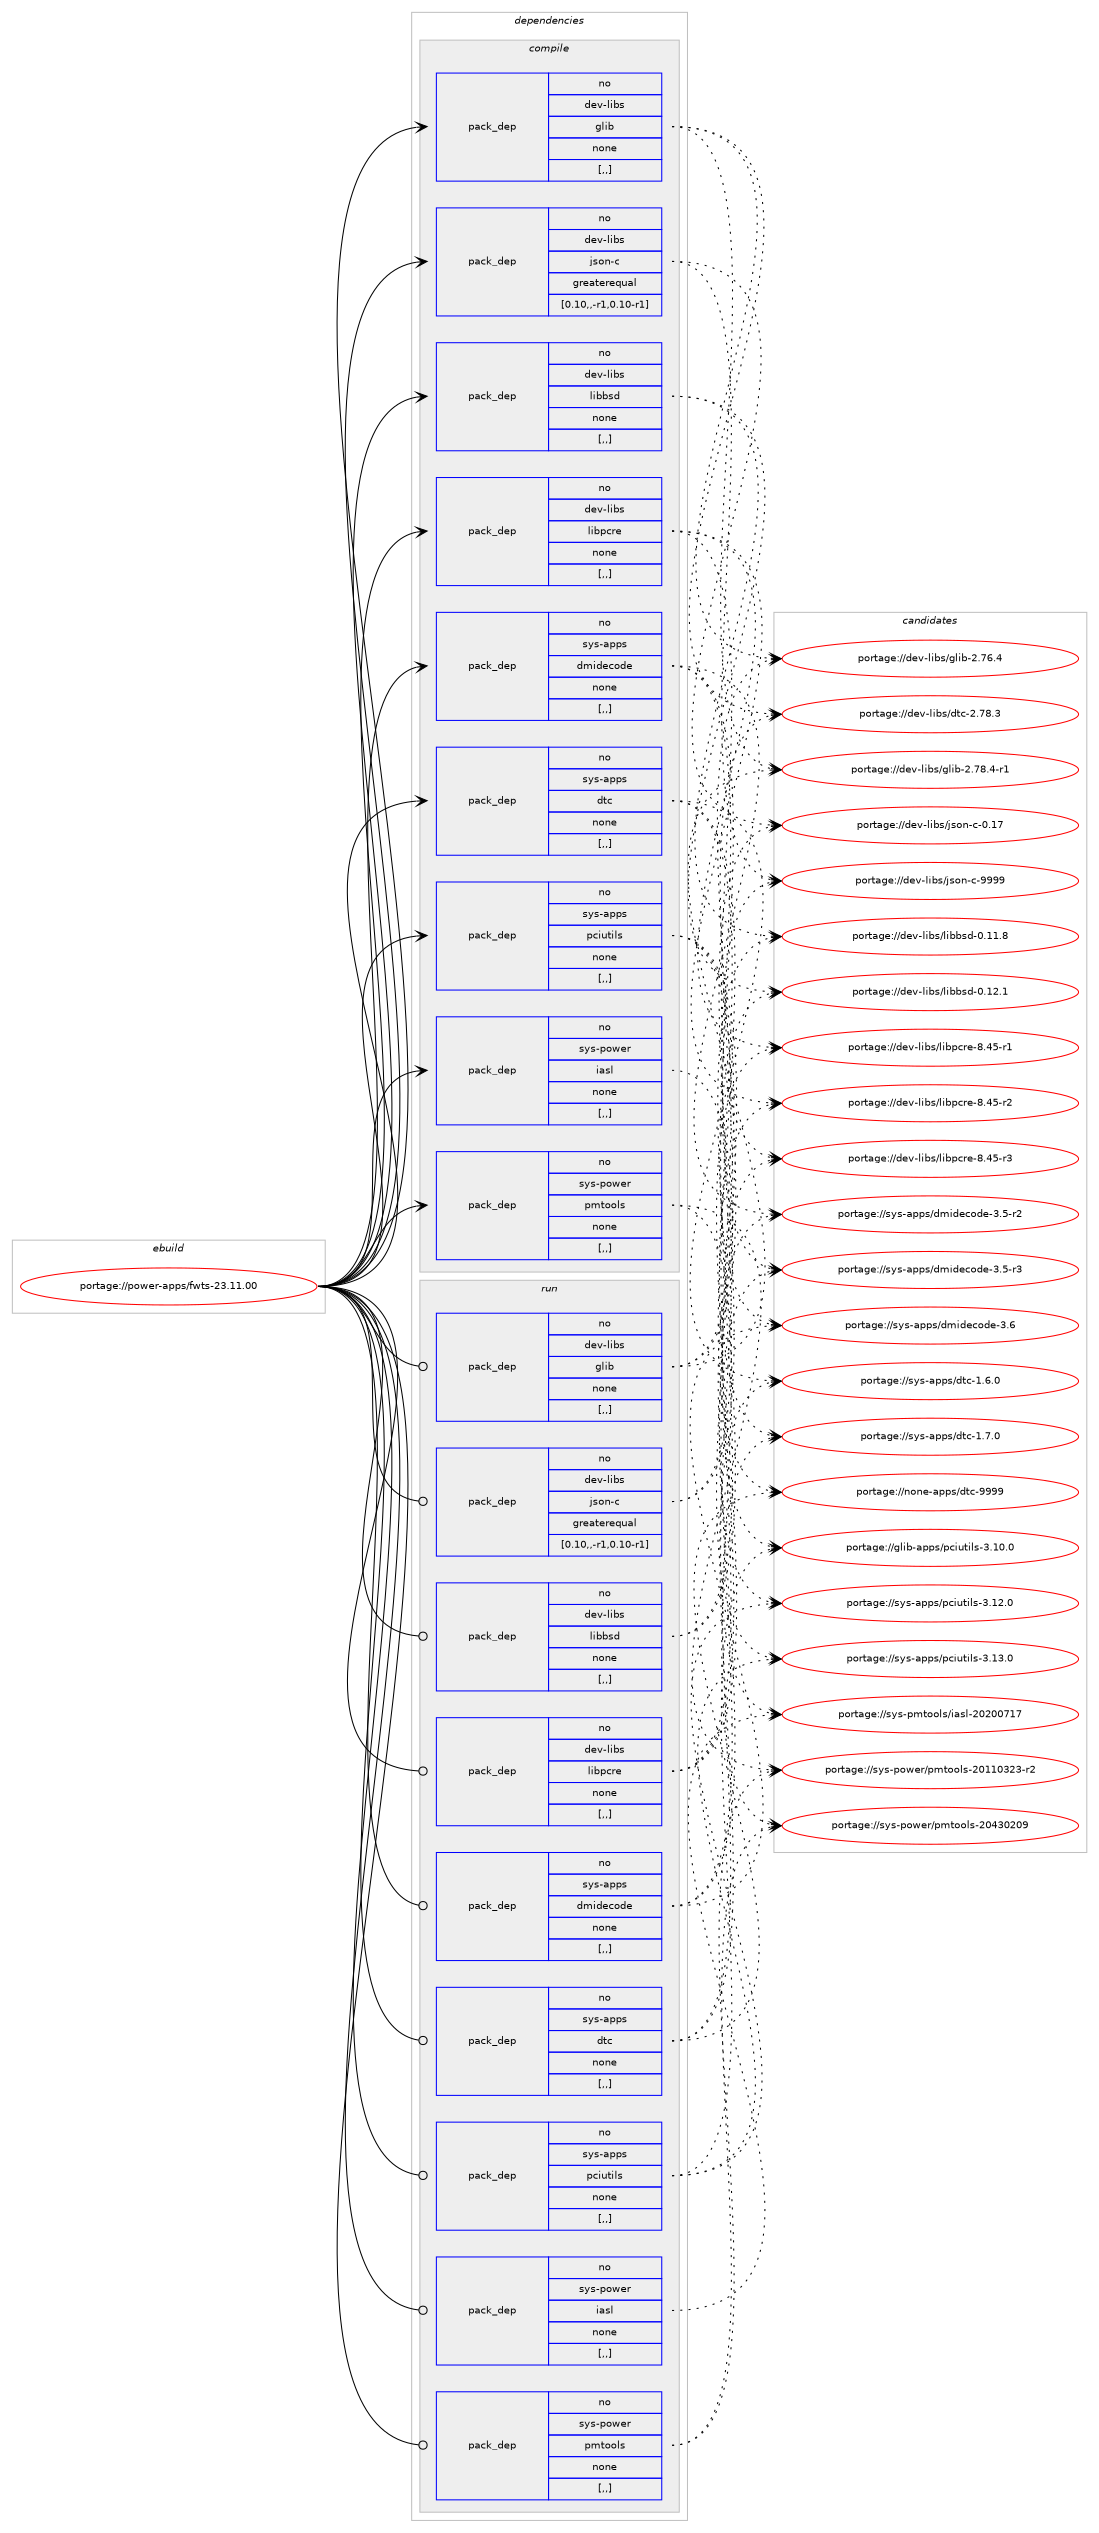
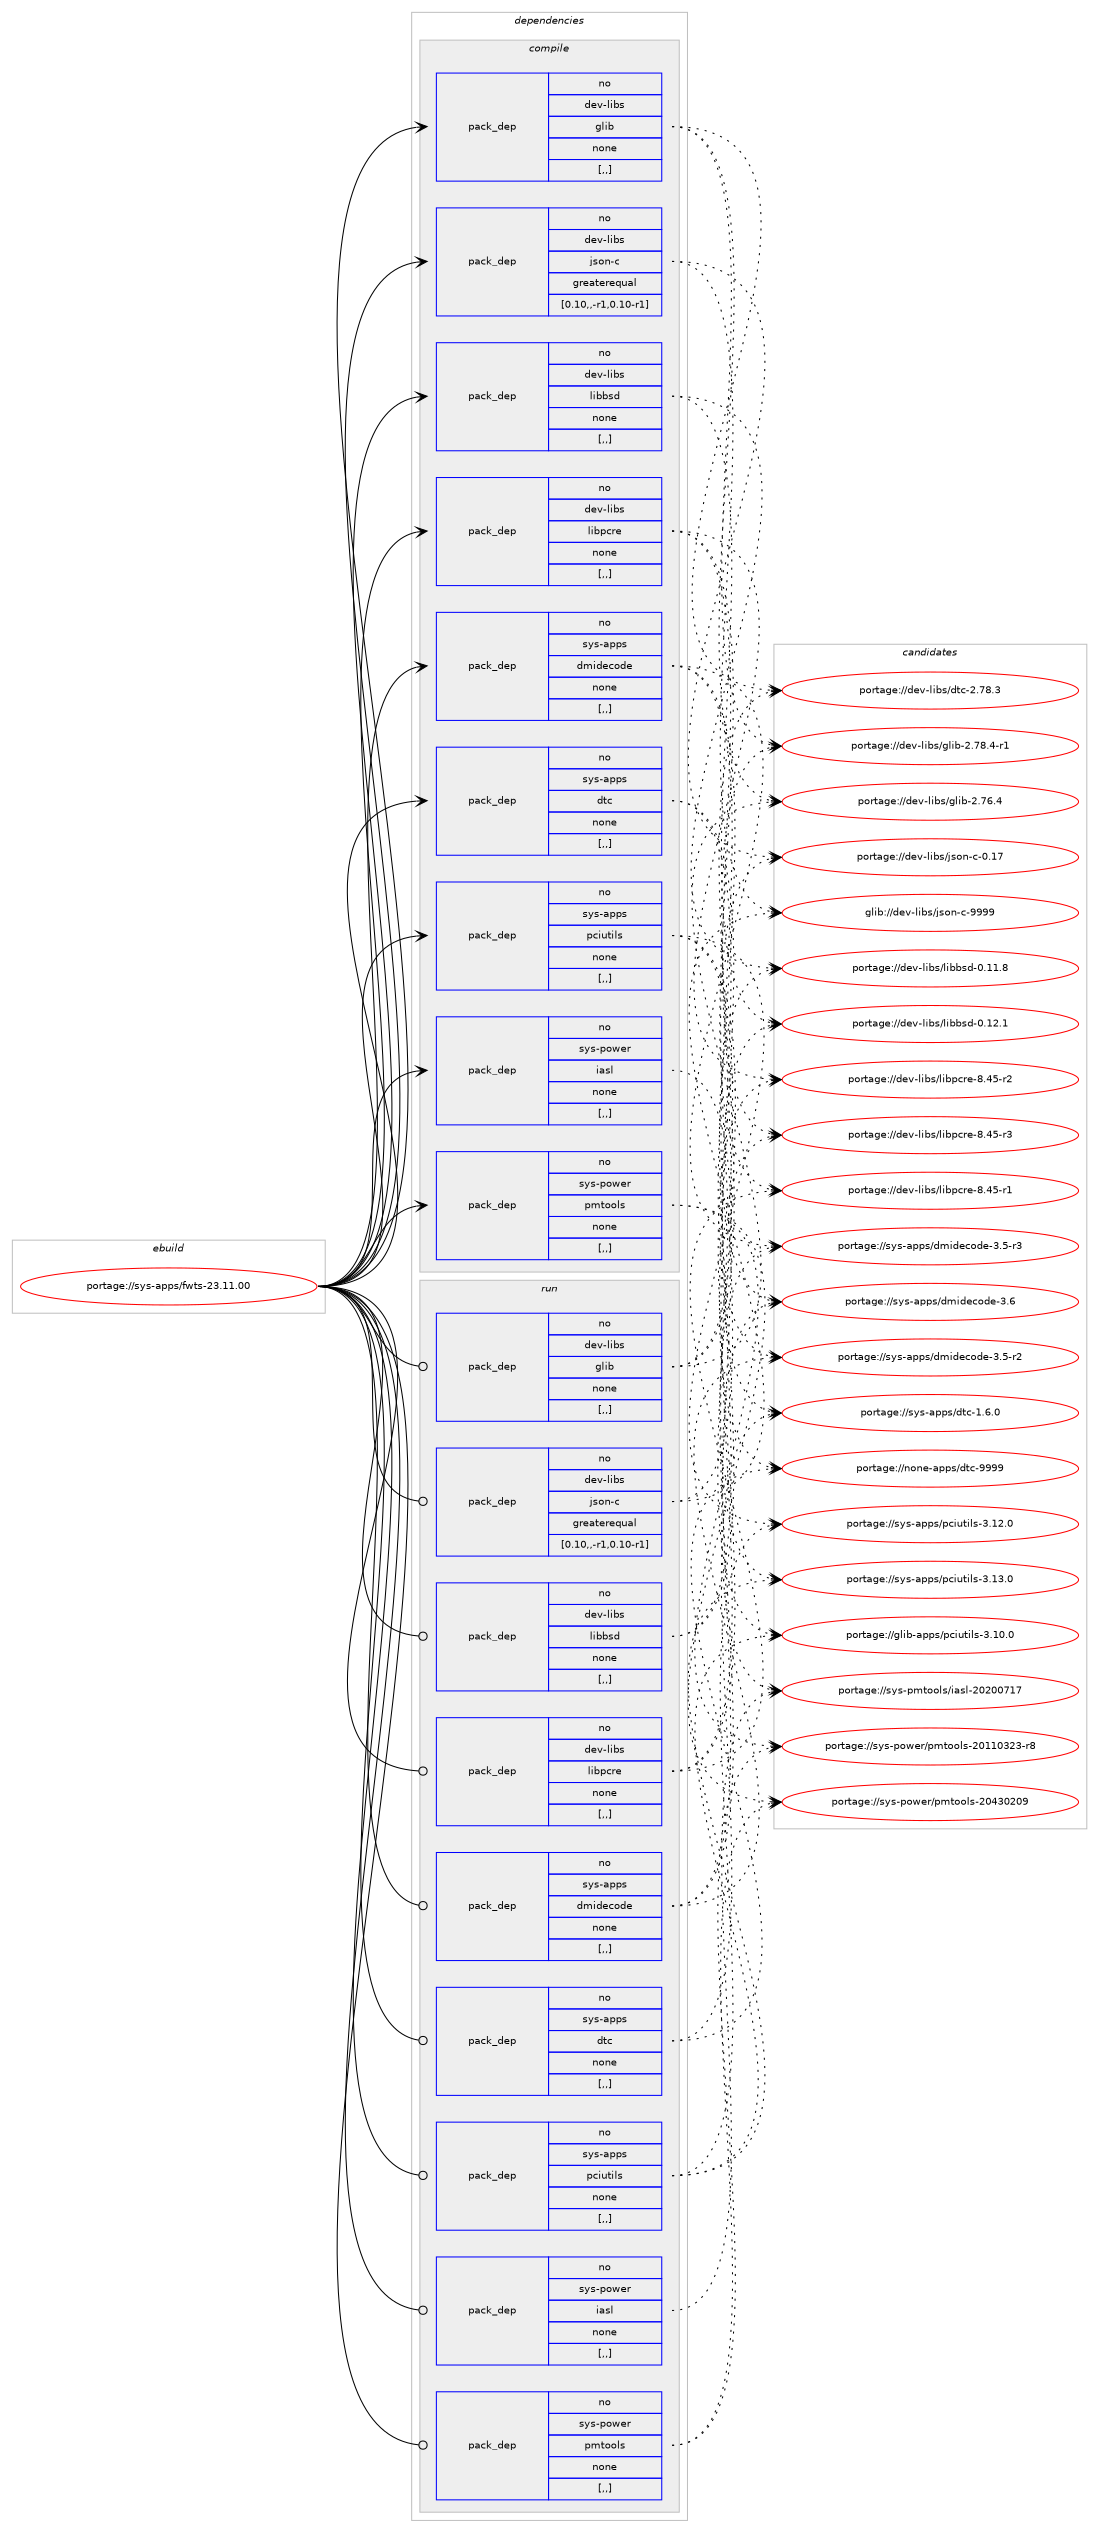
  digraph {
    compound=true
    concentrate=true
    fontname=Helvetica
    fontsize=10
    newrank=true
    rankdir=LR
    ranksep=1.5
    node [color=red fontname=Helvetica fontsize=10]
    edge [arrowhead=vee headport=w style=dotted tailport=e weight=100]
-   n1 [label="portage://power-apps/fwts-23.11.00" width=4]
+   n1 [label="portage://sys-apps/fwts-23.11.00" width=4]
    n2 [color=blue label=<<TABLE BORDER="0" CELLBORDER="1" CELLSPACING="0" CELLPADDING="4" WIDTH="220"><TR><TD ROWSPAN="6" CELLPADDING="30">pack_dep</TD></TR><TR><TD WIDTH="110">no</TD></TR><TR><TD>dev-libs</TD></TR><TR><TD>glib</TD></TR><TR><TD>none</TD></TR><TR><TD>[,,]</TD></TR></TABLE>> shape=none]
    n3 [color=blue label=<<TABLE BORDER="0" CELLBORDER="1" CELLSPACING="0" CELLPADDING="4" WIDTH="220"><TR><TD ROWSPAN="6" CELLPADDING="30">pack_dep</TD></TR><TR><TD WIDTH="110">no</TD></TR><TR><TD>dev-libs</TD></TR><TR><TD>json-c</TD></TR><TR><TD>greaterequal</TD></TR><TR><TD>[0.10,,-r1,0.10-r1]</TD></TR></TABLE>> shape=none]
    n4 [color=blue label=<<TABLE BORDER="0" CELLBORDER="1" CELLSPACING="0" CELLPADDING="4" WIDTH="220"><TR><TD ROWSPAN="6" CELLPADDING="30">pack_dep</TD></TR><TR><TD WIDTH="110">no</TD></TR><TR><TD>dev-libs</TD></TR><TR><TD>libbsd</TD></TR><TR><TD>none</TD></TR><TR><TD>[,,]</TD></TR></TABLE>> shape=none]
    n5 [color=blue label=<<TABLE BORDER="0" CELLBORDER="1" CELLSPACING="0" CELLPADDING="4" WIDTH="220"><TR><TD ROWSPAN="6" CELLPADDING="30">pack_dep</TD></TR><TR><TD WIDTH="110">no</TD></TR><TR><TD>dev-libs</TD></TR><TR><TD>libpcre</TD></TR><TR><TD>none</TD></TR><TR><TD>[,,]</TD></TR></TABLE>> shape=none]
    n6 [color=blue label=<<TABLE BORDER="0" CELLBORDER="1" CELLSPACING="0" CELLPADDING="4" WIDTH="220"><TR><TD ROWSPAN="6" CELLPADDING="30">pack_dep</TD></TR><TR><TD WIDTH="110">no</TD></TR><TR><TD>sys-apps</TD></TR><TR><TD>dmidecode</TD></TR><TR><TD>none</TD></TR><TR><TD>[,,]</TD></TR></TABLE>> shape=none]
    n7 [color=blue label=<<TABLE BORDER="0" CELLBORDER="1" CELLSPACING="0" CELLPADDING="4" WIDTH="220"><TR><TD ROWSPAN="6" CELLPADDING="30">pack_dep</TD></TR><TR><TD WIDTH="110">no</TD></TR><TR><TD>sys-apps</TD></TR><TR><TD>dtc</TD></TR><TR><TD>none</TD></TR><TR><TD>[,,]</TD></TR></TABLE>> shape=none]
    n8 [color=blue label=<<TABLE BORDER="0" CELLBORDER="1" CELLSPACING="0" CELLPADDING="4" WIDTH="220"><TR><TD ROWSPAN="6" CELLPADDING="30">pack_dep</TD></TR><TR><TD WIDTH="110">no</TD></TR><TR><TD>sys-apps</TD></TR><TR><TD>pciutils</TD></TR><TR><TD>none</TD></TR><TR><TD>[,,]</TD></TR></TABLE>> shape=none]
    n9 [color=blue label=<<TABLE BORDER="0" CELLBORDER="1" CELLSPACING="0" CELLPADDING="4" WIDTH="220"><TR><TD ROWSPAN="6" CELLPADDING="30">pack_dep</TD></TR><TR><TD WIDTH="110">no</TD></TR><TR><TD>sys-power</TD></TR><TR><TD>iasl</TD></TR><TR><TD>none</TD></TR><TR><TD>[,,]</TD></TR></TABLE>> shape=none]
    n10 [color=blue label=<<TABLE BORDER="0" CELLBORDER="1" CELLSPACING="0" CELLPADDING="4" WIDTH="220"><TR><TD ROWSPAN="6" CELLPADDING="30">pack_dep</TD></TR><TR><TD WIDTH="110">no</TD></TR><TR><TD>sys-power</TD></TR><TR><TD>pmtools</TD></TR><TR><TD>none</TD></TR><TR><TD>[,,]</TD></TR></TABLE>> shape=none]
    n11 [color=blue label=<<TABLE BORDER="0" CELLBORDER="1" CELLSPACING="0" CELLPADDING="4" WIDTH="220"><TR><TD ROWSPAN="6" CELLPADDING="30">pack_dep</TD></TR><TR><TD WIDTH="110">no</TD></TR><TR><TD>dev-libs</TD></TR><TR><TD>glib</TD></TR><TR><TD>none</TD></TR><TR><TD>[,,]</TD></TR></TABLE>> shape=none]
    n12 [color=blue label=<<TABLE BORDER="0" CELLBORDER="1" CELLSPACING="0" CELLPADDING="4" WIDTH="220"><TR><TD ROWSPAN="6" CELLPADDING="30">pack_dep</TD></TR><TR><TD WIDTH="110">no</TD></TR><TR><TD>dev-libs</TD></TR><TR><TD>json-c</TD></TR><TR><TD>greaterequal</TD></TR><TR><TD>[0.10,,-r1,0.10-r1]</TD></TR></TABLE>> shape=none]
    n13 [color=blue label=<<TABLE BORDER="0" CELLBORDER="1" CELLSPACING="0" CELLPADDING="4" WIDTH="220"><TR><TD ROWSPAN="6" CELLPADDING="30">pack_dep</TD></TR><TR><TD WIDTH="110">no</TD></TR><TR><TD>dev-libs</TD></TR><TR><TD>libbsd</TD></TR><TR><TD>none</TD></TR><TR><TD>[,,]</TD></TR></TABLE>> shape=none]
    n14 [color=blue label=<<TABLE BORDER="0" CELLBORDER="1" CELLSPACING="0" CELLPADDING="4" WIDTH="220"><TR><TD ROWSPAN="6" CELLPADDING="30">pack_dep</TD></TR><TR><TD WIDTH="110">no</TD></TR><TR><TD>dev-libs</TD></TR><TR><TD>libpcre</TD></TR><TR><TD>none</TD></TR><TR><TD>[,,]</TD></TR></TABLE>> shape=none]
    n15 [color=blue label=<<TABLE BORDER="0" CELLBORDER="1" CELLSPACING="0" CELLPADDING="4" WIDTH="220"><TR><TD ROWSPAN="6" CELLPADDING="30">pack_dep</TD></TR><TR><TD WIDTH="110">no</TD></TR><TR><TD>sys-apps</TD></TR><TR><TD>dmidecode</TD></TR><TR><TD>none</TD></TR><TR><TD>[,,]</TD></TR></TABLE>> shape=none]
    n16 [color=blue label=<<TABLE BORDER="0" CELLBORDER="1" CELLSPACING="0" CELLPADDING="4" WIDTH="220"><TR><TD ROWSPAN="6" CELLPADDING="30">pack_dep</TD></TR><TR><TD WIDTH="110">no</TD></TR><TR><TD>sys-apps</TD></TR><TR><TD>dtc</TD></TR><TR><TD>none</TD></TR><TR><TD>[,,]</TD></TR></TABLE>> shape=none]
    n17 [color=blue label=<<TABLE BORDER="0" CELLBORDER="1" CELLSPACING="0" CELLPADDING="4" WIDTH="220"><TR><TD ROWSPAN="6" CELLPADDING="30">pack_dep</TD></TR><TR><TD WIDTH="110">no</TD></TR><TR><TD>sys-apps</TD></TR><TR><TD>pciutils</TD></TR><TR><TD>none</TD></TR><TR><TD>[,,]</TD></TR></TABLE>> shape=none]
    n18 [color=blue label=<<TABLE BORDER="0" CELLBORDER="1" CELLSPACING="0" CELLPADDING="4" WIDTH="220"><TR><TD ROWSPAN="6" CELLPADDING="30">pack_dep</TD></TR><TR><TD WIDTH="110">no</TD></TR><TR><TD>sys-power</TD></TR><TR><TD>iasl</TD></TR><TR><TD>none</TD></TR><TR><TD>[,,]</TD></TR></TABLE>> shape=none]
    n19 [color=blue label=<<TABLE BORDER="0" CELLBORDER="1" CELLSPACING="0" CELLPADDING="4" WIDTH="220"><TR><TD ROWSPAN="6" CELLPADDING="30">pack_dep</TD></TR><TR><TD WIDTH="110">no</TD></TR><TR><TD>sys-power</TD></TR><TR><TD>pmtools</TD></TR><TR><TD>none</TD></TR><TR><TD>[,,]</TD></TR></TABLE>> shape=none]
    n20 [label="portage://dev-libs/glib-2.76.4" width=4]
    n21 [label="portage://dev-libs/dtc-2.78.3" width=4]
    n22 [label="portage://dev-libs/glib-2.78.4-r1" width=4]
    n23 [label="portage://dev-libs/json-c-0.17" width=4]
-   n24 [label="portage://dev-libs/json-c-9999" width=4]
+   n24 [label="glib://dev-libs/json-c-9999" width=4]
    n25 [label="portage://dev-libs/libbsd-0.11.8" width=4]
    n26 [label="portage://dev-libs/libbsd-0.12.1" width=4]
    n27 [label="portage://dev-libs/libpcre-8.45-r1" width=4]
    n28 [label="portage://dev-libs/libpcre-8.45-r2" width=4]
    n29 [label="portage://dev-libs/libpcre-8.45-r3" width=4]
    n30 [label="portage://sys-apps/dmidecode-3.5-r2" width=4]
    n31 [label="portage://sys-apps/dmidecode-3.5-r3" width=4]
    n32 [label="portage://sys-apps/dmidecode-3.6" width=4]
    n33 [label="portage://sys-apps/dtc-1.6.0" width=4]
-   n34 [label="portage://sys-apps/dtc-1.7.0" width=4]
    n35 [label="portage://none-apps/dtc-9999" width=4]
    n36 [label="portage://glib-apps/pciutils-3.10.0" width=4]
    n37 [label="portage://sys-apps/pciutils-3.12.0" width=4]
    n38 [label="portage://sys-apps/pciutils-3.13.0" width=4]
    n39 [label="portage://sys-pmtools/iasl-20200717" width=4]
-   n40 [label="portage://sys-power/pmtools-20110323-r2" width=4]
+   n40 [label="portage://sys-power/pmtools-20110323-r8" width=4]
    n41 [label="portage://sys-power/pmtools-20430209" width=4]
    subgraph cluster_1 {
      color=gray
      label=<<i>ebuild</i>>
      rank=same
      n1
    }
    subgraph cluster_2 {
      color=gray
      label=<<i>dependencies</i>>
      subgraph cluster_3 {
        color=gray
        fillcolor="#eeeeee"
        label=<<i>compile</i>>
        style=filled
        subgraph sub_4 {
          color=gray
          fillcolor="#eeeeee"
          label=<<i>compile</i>>
          style=filled
          n2
        }
        subgraph sub_5 {
          color=gray
          fillcolor="#eeeeee"
          label=<<i>compile</i>>
          style=filled
          n3
        }
        subgraph sub_6 {
          color=gray
          fillcolor="#eeeeee"
          label=<<i>compile</i>>
          style=filled
          n4
        }
        subgraph sub_7 {
          color=gray
          fillcolor="#eeeeee"
          label=<<i>compile</i>>
          style=filled
          n5
        }
        subgraph sub_8 {
          color=gray
          fillcolor="#eeeeee"
          label=<<i>compile</i>>
          style=filled
          n6
        }
        subgraph sub_9 {
          color=gray
          fillcolor="#eeeeee"
          label=<<i>compile</i>>
          style=filled
          n7
        }
        subgraph sub_10 {
          color=gray
          fillcolor="#eeeeee"
          label=<<i>compile</i>>
          style=filled
          n8
        }
        subgraph sub_11 {
          color=gray
          fillcolor="#eeeeee"
          label=<<i>compile</i>>
          style=filled
          n9
        }
        subgraph sub_12 {
          color=gray
          fillcolor="#eeeeee"
          label=<<i>compile</i>>
          style=filled
          n10
        }
      }
      subgraph cluster_13 {
        color=gray
        fillcolor="#eeeeee"
        label=<<i>compile and run</i>>
        style=filled
      }
      subgraph cluster_14 {
        color=gray
        fillcolor="#eeeeee"
        label=<<i>run</i>>
        style=filled
        subgraph sub_15 {
          color=gray
          fillcolor="#eeeeee"
          label=<<i>run</i>>
          style=filled
          n11
        }
        subgraph sub_16 {
          color=gray
          fillcolor="#eeeeee"
          label=<<i>run</i>>
          style=filled
          n12
        }
        subgraph sub_17 {
          color=gray
          fillcolor="#eeeeee"
          label=<<i>run</i>>
          style=filled
          n13
        }
        subgraph sub_18 {
          color=gray
          fillcolor="#eeeeee"
          label=<<i>run</i>>
          style=filled
          n14
        }
        subgraph sub_19 {
          color=gray
          fillcolor="#eeeeee"
          label=<<i>run</i>>
          style=filled
          n15
        }
        subgraph sub_20 {
          color=gray
          fillcolor="#eeeeee"
          label=<<i>run</i>>
          style=filled
          n16
        }
        subgraph sub_21 {
          color=gray
          fillcolor="#eeeeee"
          label=<<i>run</i>>
          style=filled
          n17
        }
        subgraph sub_22 {
          color=gray
          fillcolor="#eeeeee"
          label=<<i>run</i>>
          style=filled
          n18
        }
        subgraph sub_23 {
          color=gray
          fillcolor="#eeeeee"
          label=<<i>run</i>>
          style=filled
          n19
        }
      }
    }
    subgraph cluster_24 {
      color=gray
      label=<<i>candidates</i>>
      rank=same
      subgraph sub_25 {
        color=black
        label=<<i>candidates</i>>
        nodesep=1
        rank=same
        n20
        n21
        n22
      }
      subgraph sub_26 {
        color=black
        label=<<i>candidates</i>>
        nodesep=1
        rank=same
        n23
        n24
      }
      subgraph sub_27 {
        color=black
        label=<<i>candidates</i>>
        nodesep=1
        rank=same
        n25
        n26
      }
      subgraph sub_28 {
        color=black
        label=<<i>candidates</i>>
        nodesep=1
        rank=same
        n27
        n28
        n29
      }
      subgraph sub_29 {
        color=black
        label=<<i>candidates</i>>
        nodesep=1
        rank=same
        n30
        n31
        n32
      }
      subgraph sub_30 {
        color=black
        label=<<i>candidates</i>>
        nodesep=1
        rank=same
        n33
-       n34
        n35
      }
      subgraph sub_31 {
        color=black
        label=<<i>candidates</i>>
        nodesep=1
        rank=same
        n36
        n37
        n38
      }
      subgraph sub_32 {
        color=black
        label=<<i>candidates</i>>
        nodesep=1
        rank=same
        n39
      }
      subgraph sub_33 {
        color=black
        label=<<i>candidates</i>>
        nodesep=1
        rank=same
        n40
        n41
      }
      subgraph sub_34 {
        color=black
        label=<<i>candidates</i>>
        nodesep=1
        rank=same
        n20
        n21
        n22
      }
      subgraph sub_35 {
        color=black
        label=<<i>candidates</i>>
        nodesep=1
        rank=same
        n23
        n24
      }
      subgraph sub_36 {
        color=black
        label=<<i>candidates</i>>
        nodesep=1
        rank=same
        n25
        n26
      }
      subgraph sub_37 {
        color=black
        label=<<i>candidates</i>>
        nodesep=1
        rank=same
        n27
        n28
        n29
      }
      subgraph sub_38 {
        color=black
        label=<<i>candidates</i>>
        nodesep=1
        rank=same
        n30
        n31
        n32
      }
      subgraph sub_39 {
        color=black
        label=<<i>candidates</i>>
        nodesep=1
        rank=same
        n33
-       n34
        n35
      }
      subgraph sub_40 {
        color=black
        label=<<i>candidates</i>>
        nodesep=1
        rank=same
        n36
        n37
        n38
      }
      subgraph sub_41 {
        color=black
        label=<<i>candidates</i>>
        nodesep=1
        rank=same
        n39
      }
      subgraph sub_42 {
        color=black
        label=<<i>candidates</i>>
        nodesep=1
        rank=same
        n40
        n41
      }
    }
    n1 -> n2 [style=solid weight=20]
    n1 -> n3 [style=solid weight=20]
    n1 -> n4 [style=solid weight=20]
    n1 -> n5 [style=solid weight=20]
    n1 -> n6 [style=solid weight=20]
    n1 -> n7 [style=solid weight=20]
    n1 -> n8 [style=solid weight=20]
    n1 -> n9 [style=solid weight=20]
    n1 -> n10 [style=solid weight=20]
    n1 -> n11 [arrowhead=odot style=solid weight=20]
    n1 -> n12 [arrowhead=odot style=solid weight=20]
    n1 -> n13 [arrowhead=odot style=solid weight=20]
    n1 -> n14 [arrowhead=odot style=solid weight=20]
    n1 -> n15 [arrowhead=odot style=solid weight=20]
    n1 -> n16 [arrowhead=odot style=solid weight=20]
    n1 -> n17 [arrowhead=odot style=solid weight=20]
    n1 -> n18 [arrowhead=odot style=solid weight=20]
    n1 -> n19 [arrowhead=odot style=solid weight=20]
    n2 -> n20
    n2 -> n21
    n2 -> n22
    n3 -> n23
    n3 -> n24
    n4 -> n25
    n4 -> n26
    n5 -> n27
    n5 -> n28
    n5 -> n29
    n6 -> n30
    n6 -> n31
    n6 -> n32
    n7 -> n33
-   n7 -> n34
    n7 -> n35
    n8 -> n36
    n8 -> n37
    n8 -> n38
    n9 -> n39
    n10 -> n40
    n10 -> n41
    n11 -> n20
    n11 -> n21
    n11 -> n22
    n12 -> n23
    n12 -> n24
    n13 -> n25
    n13 -> n26
    n14 -> n27
    n14 -> n28
    n14 -> n29
    n15 -> n30
    n15 -> n31
    n15 -> n32
    n16 -> n33
-   n16 -> n34
    n16 -> n35
    n17 -> n36
    n17 -> n37
    n17 -> n38
    n18 -> n39
    n19 -> n40
    n19 -> n41
  }
